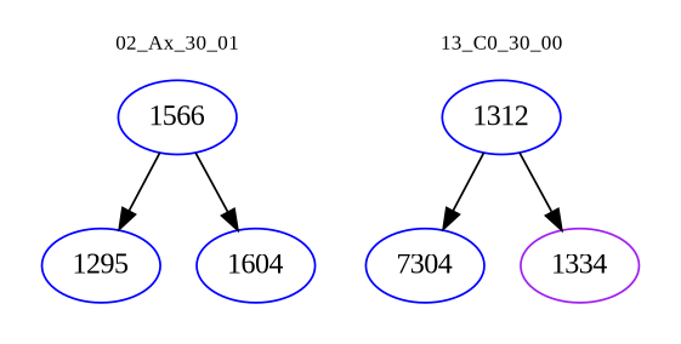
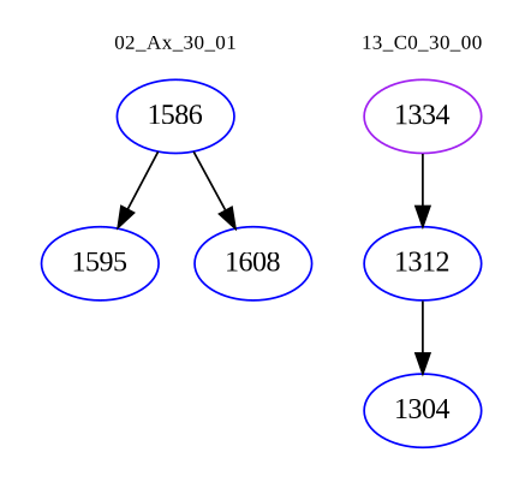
  digraph {
    fontname="Liberation Serif"
    node [color=blue fontname="Liberation Serif"]
    edge [color=black fontname="Liberation Serif"]
-   n1 [label=1566]
-   n2 [label=1295]
-   n3 [label=1604]
+   n1 [label=1586]
+   n2 [label=1595]
+   n3 [label=1608]
    n4 [label=1312]
-   n5 [label=7304]
+   n5 [label=1304]
    n6 [color=purple label=1334]
    subgraph cluster_1 {
      color=white
      fontsize=10
      label="02_Ax_30_01"
      n1
      n2
      n3
    }
    subgraph cluster_2 {
      color=white
      fontsize=10
      label="13_C0_30_00"
      n4
      n5
      n6
    }
    n1 -> n2
    n1 -> n3
    n4 -> n5
-   n4 -> n6
+   n6 -> n4
  }
